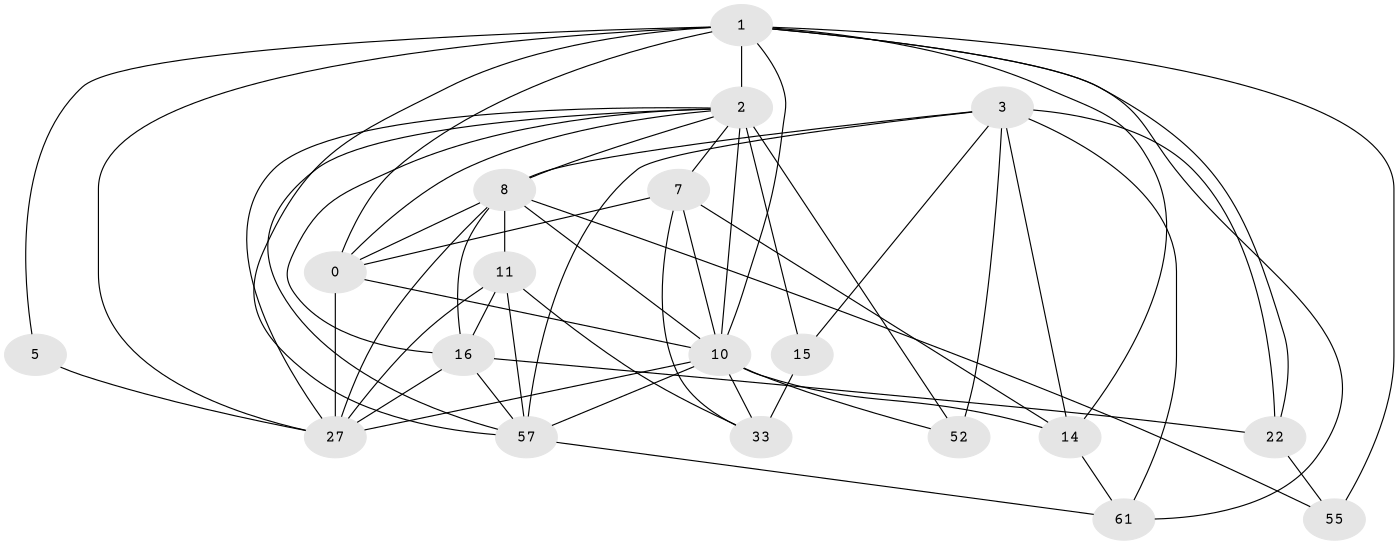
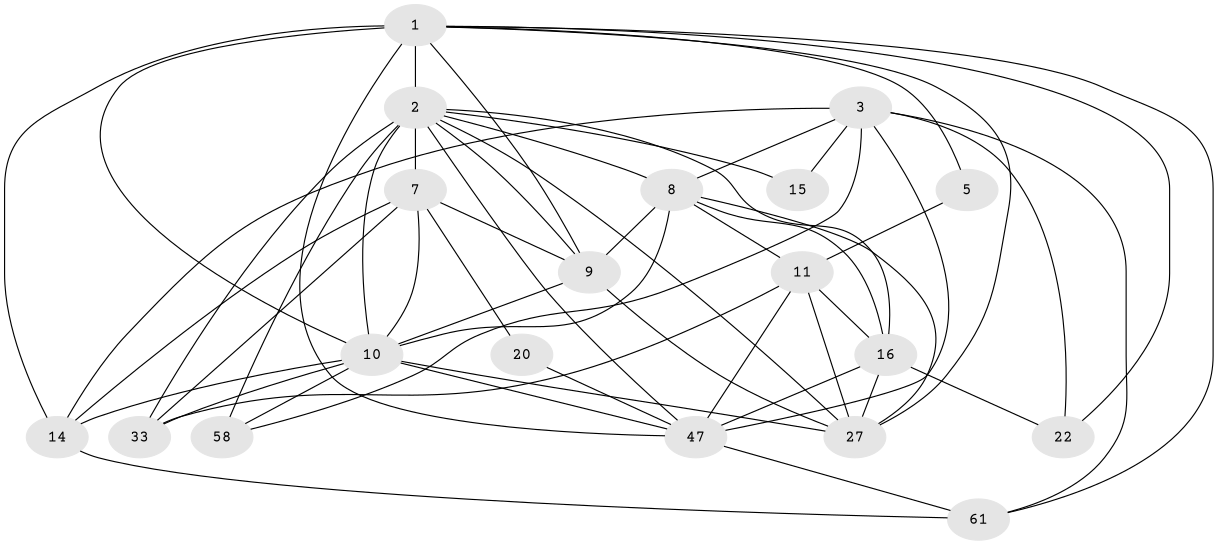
  graph {
    fontname="Courier Prime"
    node [color=gray90 fontname="Courier Prime" style=filled]
    edge [fontname="Courier Prime"]
    1 [super="+23+25+6+4"]
    2 [super="+28+63+17+21"]
-   9 [super="+12" label=0]
+   9 [super="+12"]
    10 [super="+72+29+48+26+13+36"]
    14 [super="+42"]
    22
    27 [super="+39+64+65"]
-   47 [super="+73+68" label=57]
-   55
+   47 [super="+73+68"]
    61
    5
    8 [super="+57+43+46+51"]
    7 [super="+24"]
    15 [super="+71"]
    16 [super="+74+37"]
    33 [super="+53+45"]
-   58 [label=52]
+   58
    11 [super="+32"]
+   20
    3 [super="+40+54"]
    1 -- 2 [weight=5]
    1 -- 9
    1 -- 10
    1 -- 14
    1 -- 22
    1 -- 27 [weight=3]
    1 -- 47
-   1 -- 55 [weight=2]
    1 -- 61
    1 -- 5
    2 -- 9
    2 -- 10 [weight=5]
    2 -- 27 [weight=2]
    2 -- 47
    2 -- 8 [weight=2]
    2 -- 7 [weight=2]
    2 -- 15 [weight=2]
    2 -- 16
-   15 -- 33 [weight=4]
+   2 -- 33 [weight=4]
    2 -- 58 [weight=4]
    9 -- 10 [weight=2]
    9 -- 27
    10 -- 14
    10 -- 27 [weight=2]
    10 -- 47
    10 -- 33 [weight=2]
    10 -- 58
    14 -- 61
-   22 -- 55
    47 -- 61
-   5 -- 27 [weight=2]
+   5 -- 11 [weight=2]
    8 -- 9
    8 -- 10
    8 -- 27 [weight=2]
-   8 -- 55
    8 -- 16
    8 -- 11
    7 -- 9
    7 -- 10
    7 -- 14
    7 -- 33
+   7 -- 20
    16 -- 22
    16 -- 27 [weight=2]
    16 -- 47
    11 -- 27 [weight=2]
    11 -- 47
    11 -- 16
    11 -- 33
+   20 -- 47
    3 -- 14
    3 -- 22
    3 -- 47
    3 -- 61
    3 -- 8
    3 -- 15
    3 -- 58
  }
